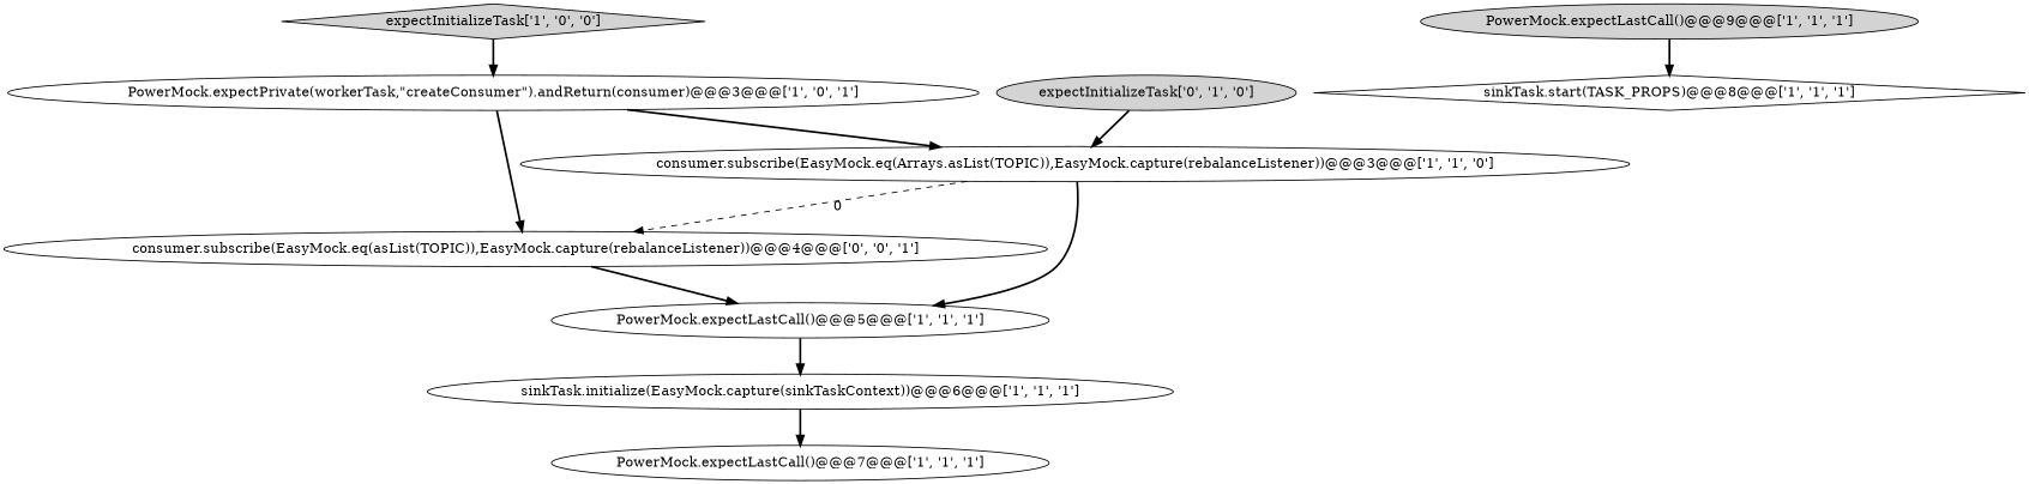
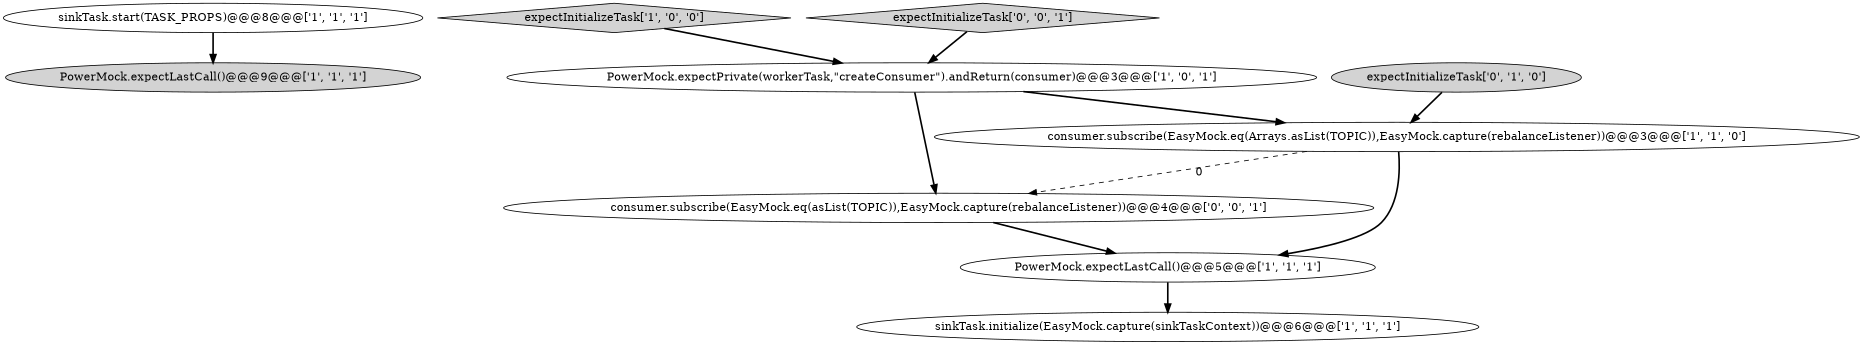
  digraph {
    node [fillcolor=white shape=ellipse style=filled]
    edge [style=bold]
-   n1 [label="PowerMock.expectLastCall()@@@7@@@['1', '1', '1']"]
-   n2 [label="sinkTask.start(TASK_PROPS)@@@8@@@['1', '1', '1']" shape=diamond]
+   n2 [label="sinkTask.start(TASK_PROPS)@@@8@@@['1', '1', '1']"]
    n3 [fillcolor=lightgray label="PowerMock.expectLastCall()@@@9@@@['1', '1', '1']"]
    n4 [label="PowerMock.expectLastCall()@@@5@@@['1', '1', '1']"]
    n5 [label="sinkTask.initialize(EasyMock.capture(sinkTaskContext))@@@6@@@['1', '1', '1']"]
    n6 [label="PowerMock.expectPrivate(workerTask,\"createConsumer\").andReturn(consumer)@@@3@@@['1', '0', '1']"]
    n7 [label="consumer.subscribe(EasyMock.eq(Arrays.asList(TOPIC)),EasyMock.capture(rebalanceListener))@@@3@@@['1', '1', '0']"]
    n8 [label="consumer.subscribe(EasyMock.eq(asList(TOPIC)),EasyMock.capture(rebalanceListener))@@@4@@@['0', '0', '1']"]
    n9 [fillcolor=lightgray label="expectInitializeTask['0', '1', '0']"]
    n10 [fillcolor=lightgray label="expectInitializeTask['1', '0', '0']" shape=diamond]
-   n3 -> n2
+   n11 [fillcolor=lightgray label="expectInitializeTask['0', '0', '1']" shape=diamond]
+   n2 -> n3
    n4 -> n5
-   n5 -> n1
    n6 -> n7
    n6 -> n8
    n7 -> n4
    n7 -> n8 [label=0 style=dashed]
    n8 -> n4
    n9 -> n7
    n10 -> n6
+   n11 -> n6
  }
